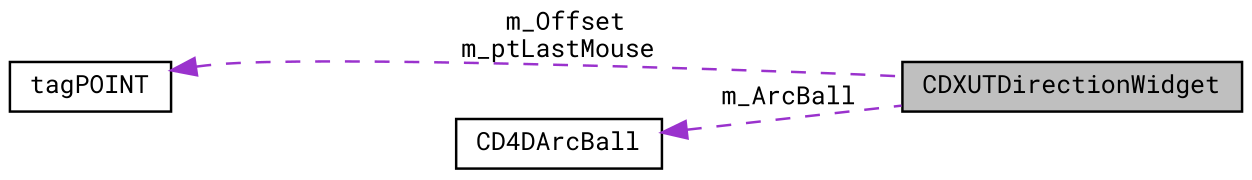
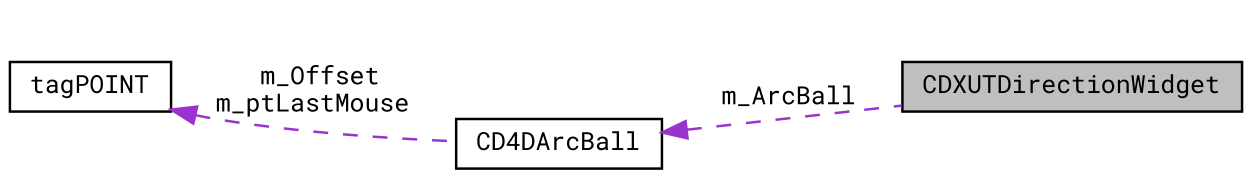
  digraph {
    fontname="Roboto Mono"
    rankdir=LR
    node [color=black fillcolor=white fontname="Roboto Mono" fontsize=10 shape=record style=filled]
    edge [color=darkorchid3 dir=back fontname="Roboto Mono" fontsize=10 labelfontname=Helvetica labelfontsize=10 style=dashed]
    n1 [fillcolor=grey75 fontcolor=black height=0.2 label=CDXUTDirectionWidget width=0.4]
    n2 [height=0.2 label=CD4DArcBall width=0.4]
    n3 [height=0.2 label=tagPOINT width=0.4]
    n2 -> n1 [label=" m_ArcBall"]
-   n3 -> n1 [label=" m_Offset\nm_ptLastMouse"]
+   n3 -> n2 [label=" m_Offset\nm_ptLastMouse"]
  }
